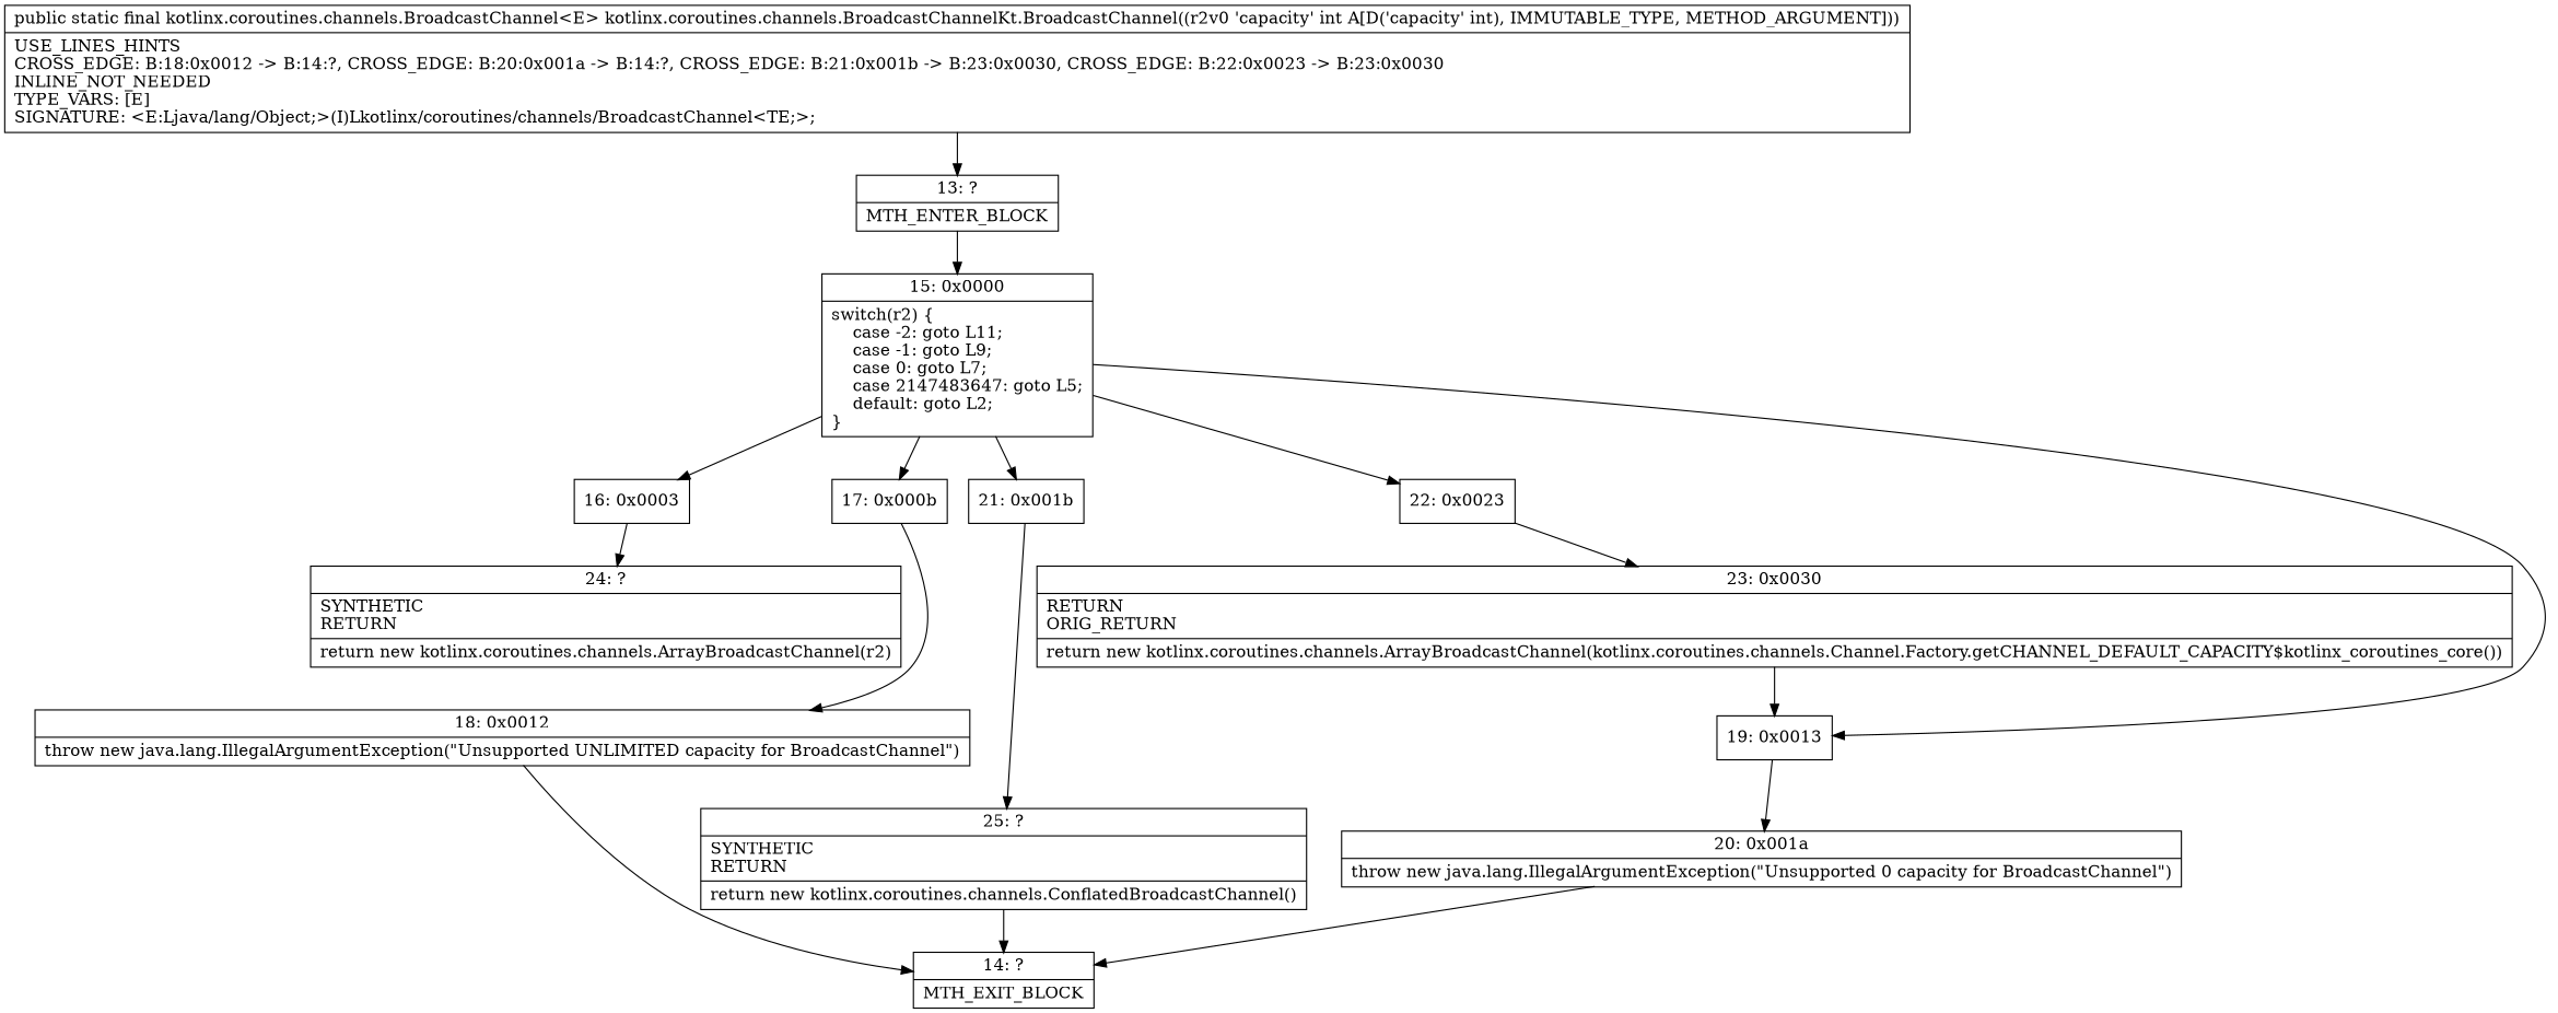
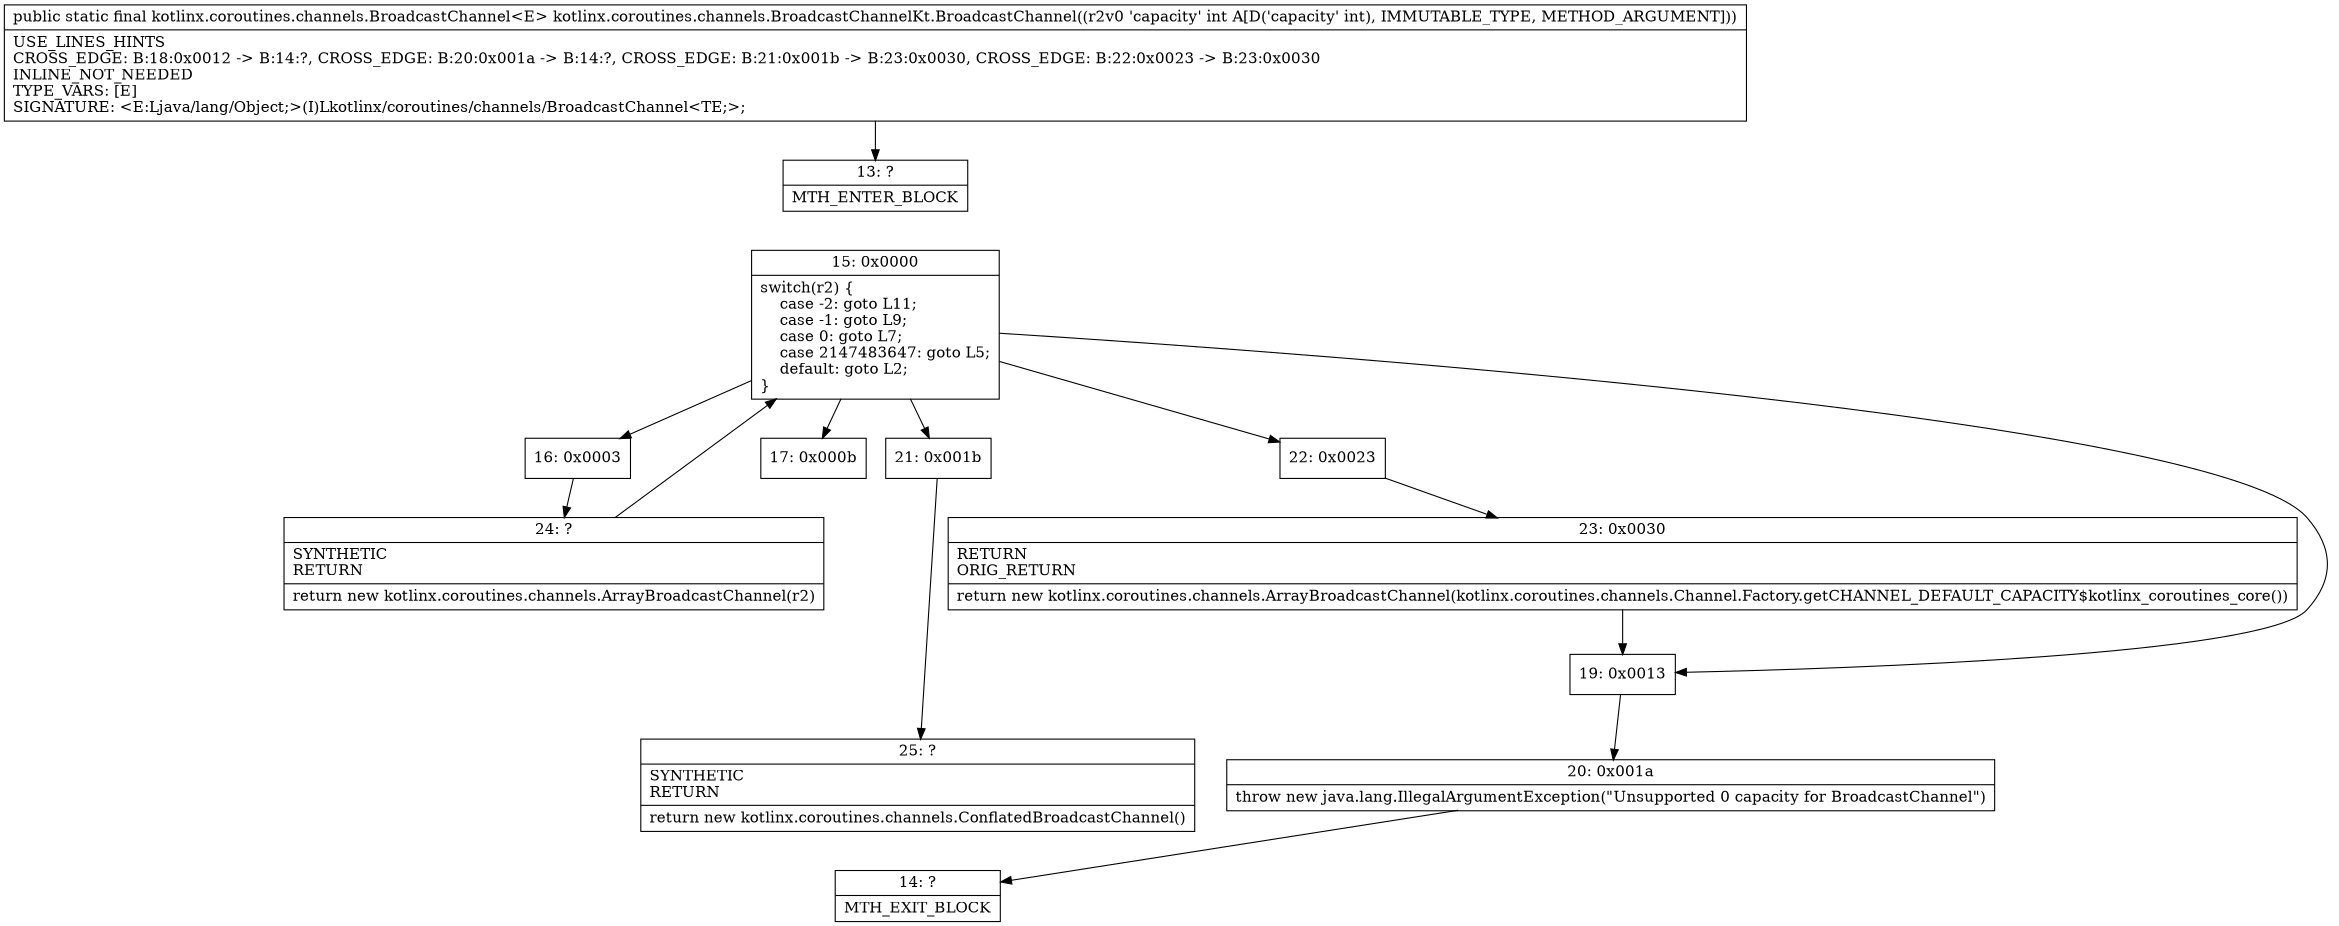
  digraph {
    node [shape=record]
    n1 [label="{13\:\ ?|MTH_ENTER_BLOCK\l}"]
    n2 [label="{15\:\ 0x0000|switch(r2) \{\l    case \-2: goto L11;\l    case \-1: goto L9;\l    case 0: goto L7;\l    case 2147483647: goto L5;\l    default: goto L2;\l\}\l}"]
    n3 [label="{16\:\ 0x0003}"]
    n4 [label="{17\:\ 0x000b}"]
    n5 [label="{19\:\ 0x0013}"]
    n6 [label="{21\:\ 0x001b}"]
    n7 [label="{22\:\ 0x0023}"]
    n8 [label="{24\:\ ?|SYNTHETIC\lRETURN\l|return new kotlinx.coroutines.channels.ArrayBroadcastChannel(r2)\l}"]
-   n9 [label="{18\:\ 0x0012|throw new java.lang.IllegalArgumentException(\"Unsupported UNLIMITED capacity for BroadcastChannel\")\l}"]
    n10 [label="{20\:\ 0x001a|throw new java.lang.IllegalArgumentException(\"Unsupported 0 capacity for BroadcastChannel\")\l}"]
    n11 [label="{25\:\ ?|SYNTHETIC\lRETURN\l|return new kotlinx.coroutines.channels.ConflatedBroadcastChannel()\l}"]
    n12 [label="{23\:\ 0x0030|RETURN\lORIG_RETURN\l|return new kotlinx.coroutines.channels.ArrayBroadcastChannel(kotlinx.coroutines.channels.Channel.Factory.getCHANNEL_DEFAULT_CAPACITY$kotlinx_coroutines_core())\l}"]
    n13 [label="{14\:\ ?|MTH_EXIT_BLOCK\l}"]
    n14 [label="{public static final kotlinx.coroutines.channels.BroadcastChannel\<E\> kotlinx.coroutines.channels.BroadcastChannelKt.BroadcastChannel((r2v0 'capacity' int A[D('capacity' int), IMMUTABLE_TYPE, METHOD_ARGUMENT]))  | USE_LINES_HINTS\lCROSS_EDGE: B:18:0x0012 \-\> B:14:?, CROSS_EDGE: B:20:0x001a \-\> B:14:?, CROSS_EDGE: B:21:0x001b \-\> B:23:0x0030, CROSS_EDGE: B:22:0x0023 \-\> B:23:0x0030\lINLINE_NOT_NEEDED\lTYPE_VARS: [E]\lSIGNATURE: \<E:Ljava\/lang\/Object;\>(I)Lkotlinx\/coroutines\/channels\/BroadcastChannel\<TE;\>;\l}"]
-   n1 -> n2
+   n8 -> n2
    n2 -> n3
    n2 -> n4
    n2 -> n5
    n2 -> n6
    n2 -> n7
    n3 -> n8
-   n4 -> n9
    n5 -> n10
    n6 -> n11
    n7 -> n12
-   n9 -> n13
    n10 -> n13
-   n11 -> n13
    n12 -> n5
    n14 -> n1
  }
